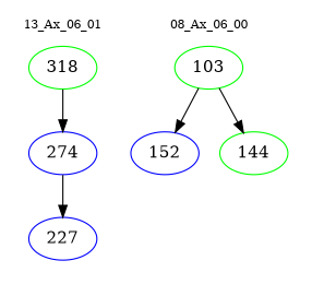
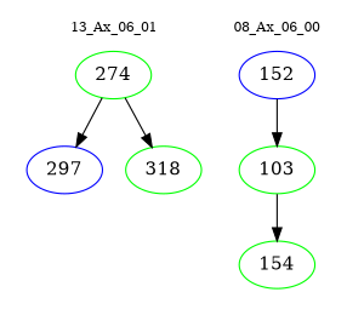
  digraph {
    node [color=green]
    edge [color=black]
-   n1 [color=blue label=227]
-   n2 [color=blue label=274]
+   n1 [color=blue label=297]
+   n2 [label=274]
    n3 [label=318]
    n4 [color=blue label=152]
    n5 [label=103]
-   n6 [label=144]
+   n6 [label=154]
    subgraph cluster_1 {
      color=white
      fontsize=10
      label="13_Ax_06_01"
      n1
      n2
      n3
    }
    subgraph cluster_2 {
      color=white
      fontsize=10
      label="08_Ax_06_00"
      n4
      n5
      n6
    }
    n2 -> n1
-   n3 -> n2
-   n5 -> n4
+   n2 -> n3
+   n4 -> n5
    n5 -> n6
  }
